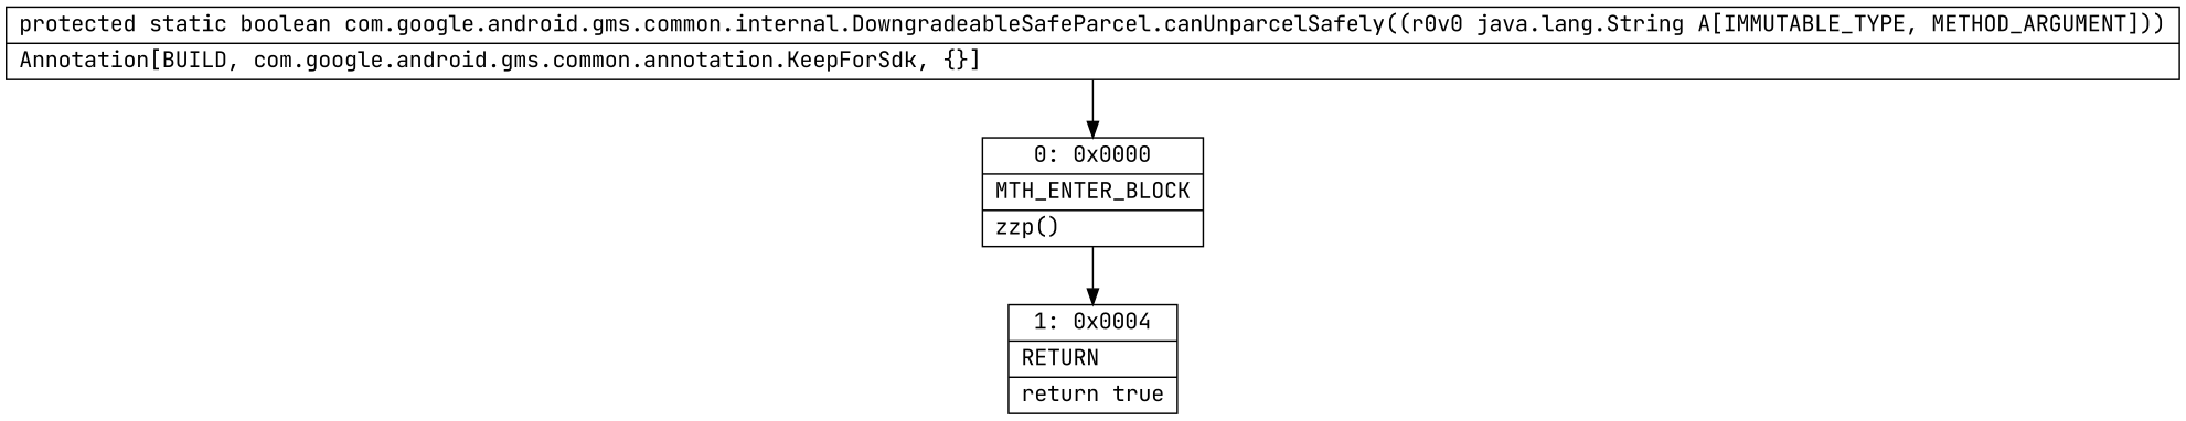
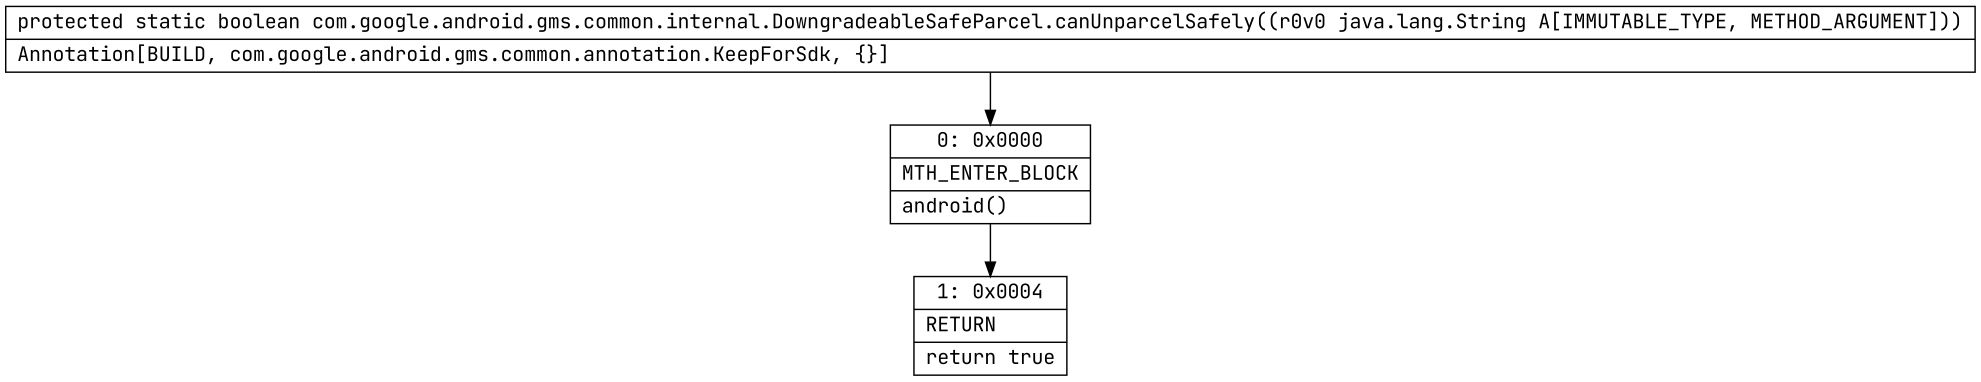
  digraph {
    fontname="JetBrains Mono"
    node [shape=record fontname="JetBrains Mono"]
    edge [fontname="JetBrains Mono"]
-   n1 [label="{0\:\ 0x0000|MTH_ENTER_BLOCK\l|zzp()\l}"]
+   n1 [label="{0\:\ 0x0000|MTH_ENTER_BLOCK\l|android()\l}"]
    n2 [label="{1\:\ 0x0004|RETURN\l|return true\l}"]
    n3 [label="{protected static boolean com.google.android.gms.common.internal.DowngradeableSafeParcel.canUnparcelSafely((r0v0 java.lang.String A[IMMUTABLE_TYPE, METHOD_ARGUMENT]))  | Annotation[BUILD, com.google.android.gms.common.annotation.KeepForSdk, \{\}]\l}"]
    n1 -> n2
    n3 -> n1
  }
